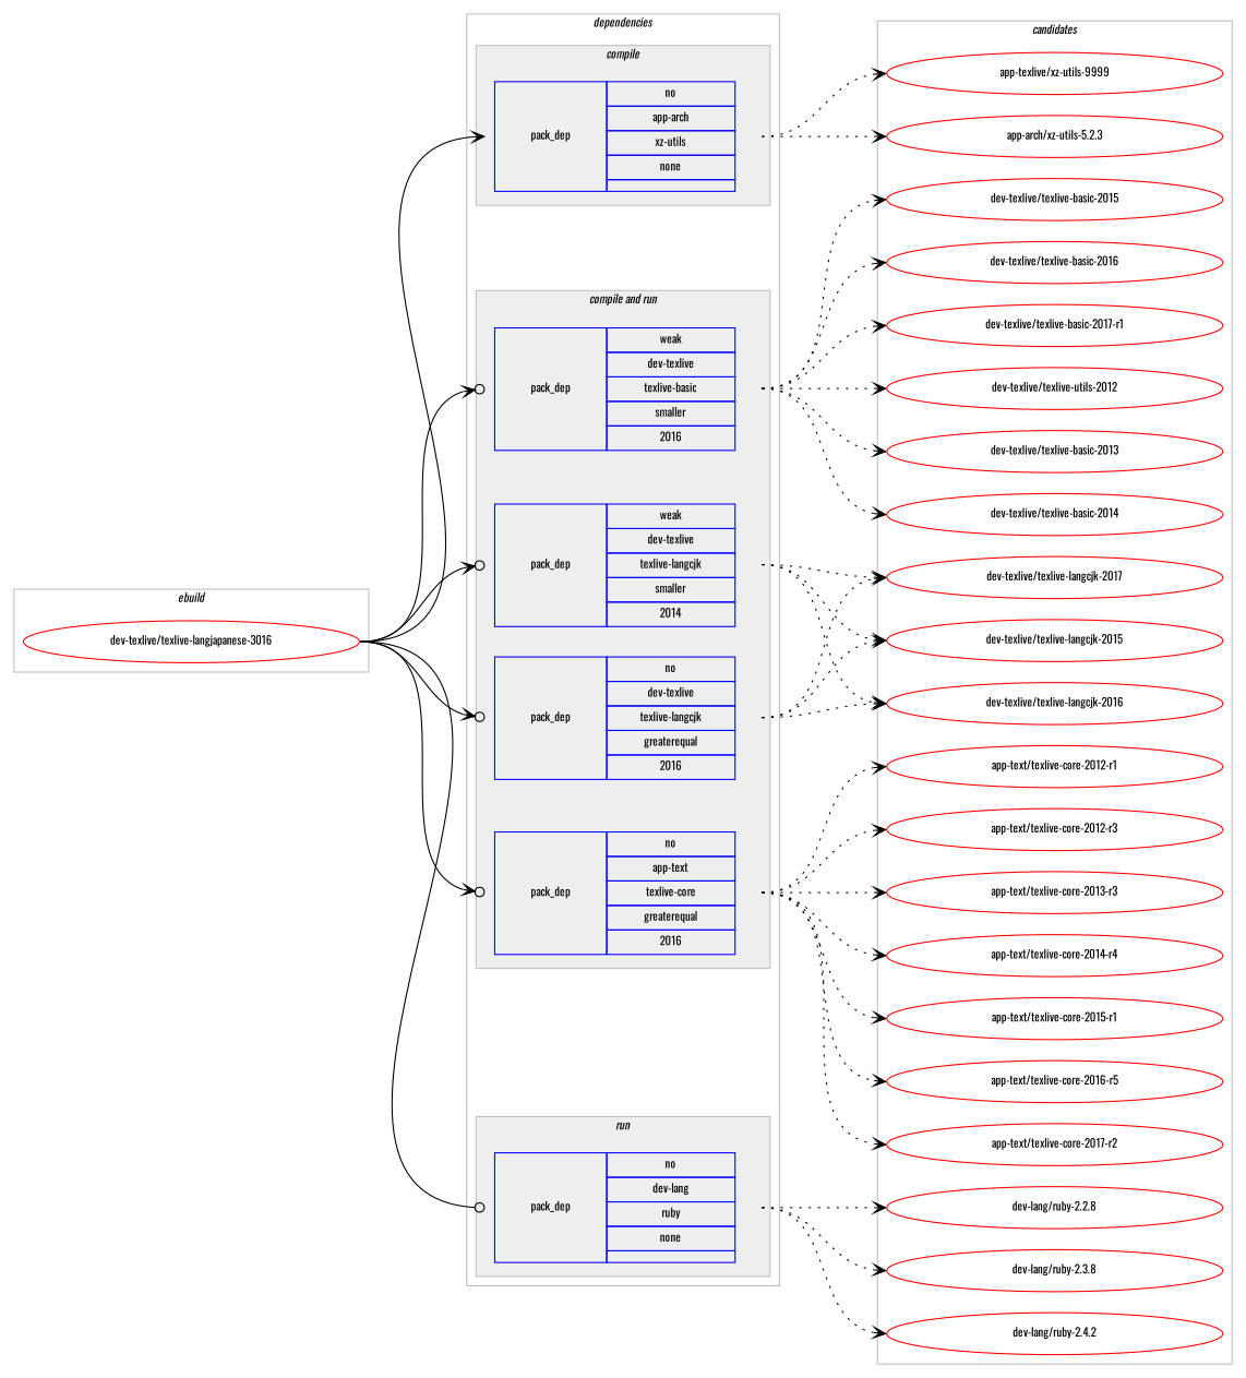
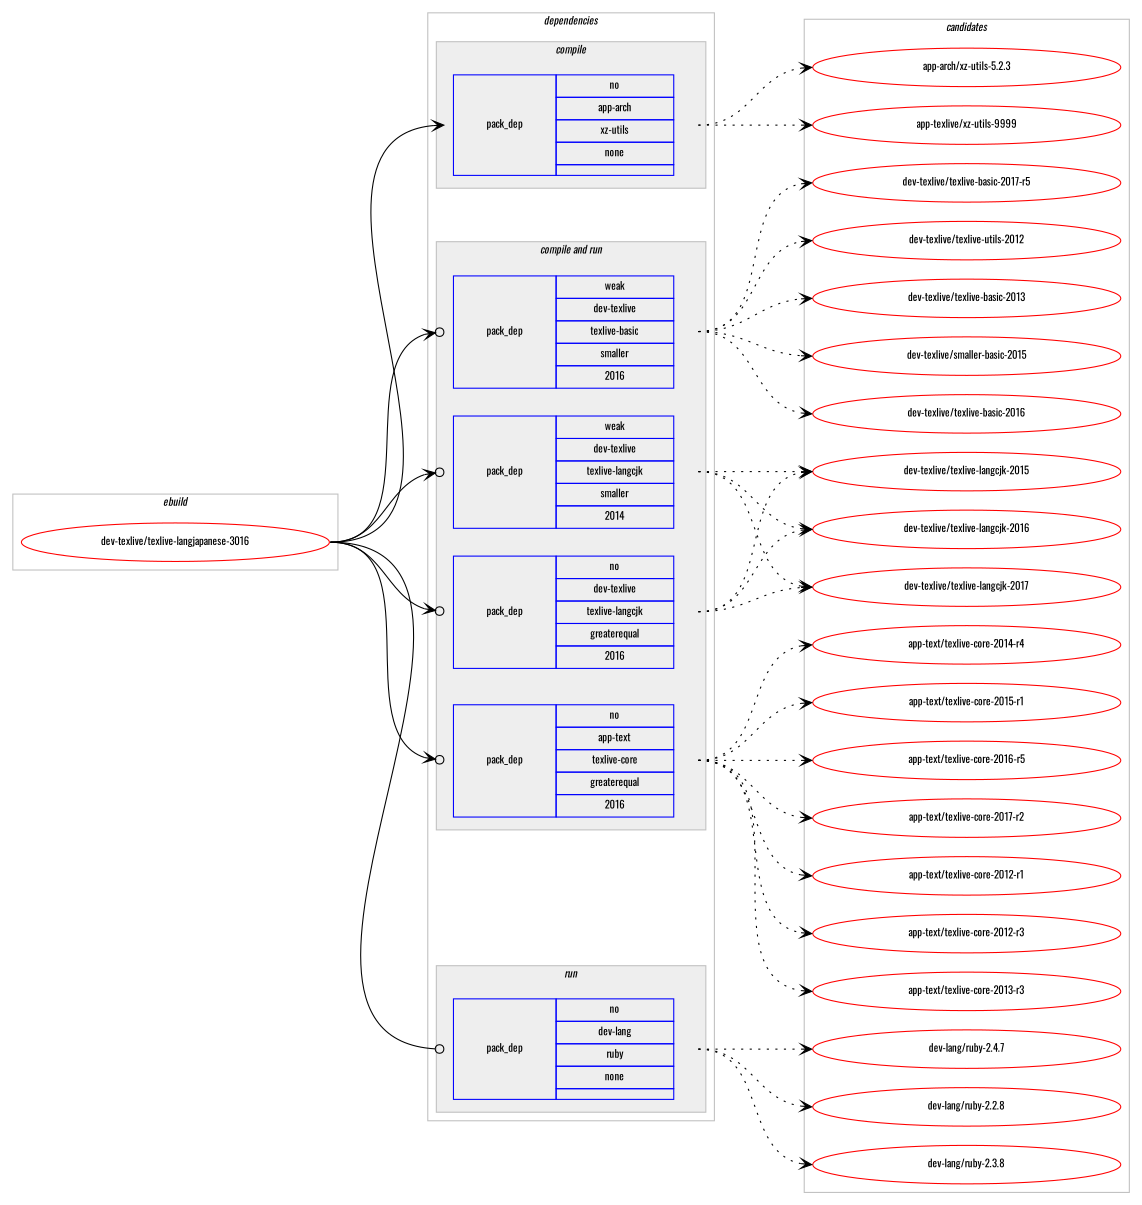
  digraph {
    compound=true
    concentrate=true
    fontname=Oswald
    fontsize=10
    newrank=true
    rankdir=LR
    ranksep=1.5
    node [color=red fontname=Oswald fontsize=10]
    edge [arrowhead=vee fontname=Oswald headport=w style=dotted tailport=e weight=100]
    n1 [label="dev-texlive/texlive-langjapanese-3016" width=4]
    n2 [color=blue label=<<TABLE BORDER="0" CELLBORDER="1" CELLSPACING="0" CELLPADDING="4" WIDTH="220"><TR><TD ROWSPAN="6" CELLPADDING="30">pack_dep</TD></TR><TR><TD WIDTH="110">no</TD></TR><TR><TD>app-arch</TD></TR><TR><TD>xz-utils</TD></TR><TR><TD>none</TD></TR><TR><TD></TD></TR></TABLE>> shape=none]
    n3 [color=blue label=<<TABLE BORDER="0" CELLBORDER="1" CELLSPACING="0" CELLPADDING="4" WIDTH="220"><TR><TD ROWSPAN="6" CELLPADDING="30">pack_dep</TD></TR><TR><TD WIDTH="110">no</TD></TR><TR><TD>app-text</TD></TR><TR><TD>texlive-core</TD></TR><TR><TD>greaterequal</TD></TR><TR><TD>2016</TD></TR></TABLE>> shape=none]
    n4 [color=blue label=<<TABLE BORDER="0" CELLBORDER="1" CELLSPACING="0" CELLPADDING="4" WIDTH="220"><TR><TD ROWSPAN="6" CELLPADDING="30">pack_dep</TD></TR><TR><TD WIDTH="110">no</TD></TR><TR><TD>dev-texlive</TD></TR><TR><TD>texlive-langcjk</TD></TR><TR><TD>greaterequal</TD></TR><TR><TD>2016</TD></TR></TABLE>> shape=none]
    n5 [color=blue label=<<TABLE BORDER="0" CELLBORDER="1" CELLSPACING="0" CELLPADDING="4" WIDTH="220"><TR><TD ROWSPAN="6" CELLPADDING="30">pack_dep</TD></TR><TR><TD WIDTH="110">weak</TD></TR><TR><TD>dev-texlive</TD></TR><TR><TD>texlive-basic</TD></TR><TR><TD>smaller</TD></TR><TR><TD>2016</TD></TR></TABLE>> shape=none]
    n6 [color=blue label=<<TABLE BORDER="0" CELLBORDER="1" CELLSPACING="0" CELLPADDING="4" WIDTH="220"><TR><TD ROWSPAN="6" CELLPADDING="30">pack_dep</TD></TR><TR><TD WIDTH="110">weak</TD></TR><TR><TD>dev-texlive</TD></TR><TR><TD>texlive-langcjk</TD></TR><TR><TD>smaller</TD></TR><TR><TD>2014</TD></TR></TABLE>> shape=none]
    n7 [color=blue label=<<TABLE BORDER="0" CELLBORDER="1" CELLSPACING="0" CELLPADDING="4" WIDTH="220"><TR><TD ROWSPAN="6" CELLPADDING="30">pack_dep</TD></TR><TR><TD WIDTH="110">no</TD></TR><TR><TD>dev-lang</TD></TR><TR><TD>ruby</TD></TR><TR><TD>none</TD></TR><TR><TD></TD></TR></TABLE>> shape=none]
    n8 [label="app-arch/xz-utils-5.2.3" width=4]
    n9 [label="app-texlive/xz-utils-9999" width=4]
    n10 [label="app-text/texlive-core-2012-r1" width=4]
    n11 [label="app-text/texlive-core-2012-r3" width=4]
    n12 [label="app-text/texlive-core-2013-r3" width=4]
    n13 [label="app-text/texlive-core-2014-r4" width=4]
    n14 [label="app-text/texlive-core-2015-r1" width=4]
    n15 [label="app-text/texlive-core-2016-r5" width=4]
    n16 [label="app-text/texlive-core-2017-r2" width=4]
    n17 [label="dev-texlive/texlive-langcjk-2015" width=4]
    n18 [label="dev-texlive/texlive-langcjk-2016" width=4]
    n19 [label="dev-texlive/texlive-langcjk-2017" width=4]
    n20 [label="dev-texlive/texlive-utils-2012" width=4]
    n21 [label="dev-texlive/texlive-basic-2013" width=4]
-   n22 [label="dev-texlive/texlive-basic-2014" width=4]
-   n23 [label="dev-texlive/texlive-basic-2015" width=4]
+   n23 [label="dev-texlive/smaller-basic-2015" width=4]
    n24 [label="dev-texlive/texlive-basic-2016" width=4]
-   n25 [label="dev-texlive/texlive-basic-2017-r1" width=4]
+   n25 [label="dev-texlive/texlive-basic-2017-r5" width=4]
    n26 [label="dev-lang/ruby-2.2.8" width=4]
    n27 [label="dev-lang/ruby-2.3.8" width=4]
-   n28 [label="dev-lang/ruby-2.4.2" width=4]
+   n28 [label="dev-lang/ruby-2.4.7" width=4]
    subgraph cluster_1 {
      color=gray
      label=<<i>ebuild</i>>
      rank=same
      n1
    }
    subgraph cluster_2 {
      color=gray
      label=<<i>dependencies</i>>
      subgraph cluster_3 {
        color=gray
        fillcolor="#eeeeee"
        label=<<i>compile</i>>
        style=filled
        subgraph sub_4 {
          color=gray
          fillcolor="#eeeeee"
          label=<<i>compile</i>>
          style=filled
          n2
        }
      }
      subgraph cluster_5 {
        color=gray
        fillcolor="#eeeeee"
        label=<<i>compile and run</i>>
        style=filled
        subgraph sub_6 {
          color=gray
          fillcolor="#eeeeee"
          label=<<i>compile and run</i>>
          style=filled
          n3
        }
        subgraph sub_7 {
          color=gray
          fillcolor="#eeeeee"
          label=<<i>compile and run</i>>
          style=filled
          n4
        }
        subgraph sub_8 {
          color=gray
          fillcolor="#eeeeee"
          label=<<i>compile and run</i>>
          style=filled
          n5
        }
        subgraph sub_9 {
          color=gray
          fillcolor="#eeeeee"
          label=<<i>compile and run</i>>
          style=filled
          n6
        }
      }
      subgraph cluster_10 {
        color=gray
        fillcolor="#eeeeee"
        label=<<i>run</i>>
        style=filled
        subgraph sub_11 {
          color=gray
          fillcolor="#eeeeee"
          label=<<i>run</i>>
          style=filled
          n7
        }
      }
    }
    subgraph cluster_12 {
      color=gray
      label=<<i>candidates</i>>
      rank=same
      subgraph sub_13 {
        color=black
        label=<<i>candidates</i>>
        nodesep=1
        rank=same
        n8
        n9
      }
      subgraph sub_14 {
        color=black
        label=<<i>candidates</i>>
        nodesep=1
        rank=same
        n10
        n11
        n12
        n13
        n14
        n15
        n16
      }
      subgraph sub_15 {
        color=black
        label=<<i>candidates</i>>
        nodesep=1
        rank=same
        n17
        n18
        n19
      }
      subgraph sub_16 {
        color=black
        label=<<i>candidates</i>>
        nodesep=1
        rank=same
        n20
        n21
-       n22
        n23
        n24
        n25
      }
      subgraph sub_17 {
        color=black
        label=<<i>candidates</i>>
        nodesep=1
        rank=same
        n17
        n18
        n19
      }
      subgraph sub_18 {
        color=black
        label=<<i>candidates</i>>
        nodesep=1
        rank=same
        n26
        n27
        n28
      }
    }
    n1 -> n2 [style=solid weight=20]
    n1 -> n3 [arrowhead=odotvee style=solid weight=20]
    n1 -> n4 [arrowhead=odotvee style=solid weight=20]
    n1 -> n5 [arrowhead=odotvee style=solid weight=20]
    n1 -> n6 [arrowhead=odotvee style=solid weight=20]
    n1 -> n7 [arrowhead=odot style=solid weight=20]
    n2 -> n8
    n2 -> n9
    n3 -> n10
    n3 -> n11
    n3 -> n12
    n3 -> n13
    n3 -> n14
    n3 -> n15
    n3 -> n16
    n4 -> n17
    n4 -> n18
    n4 -> n19
    n5 -> n20
    n5 -> n21
-   n5 -> n22
    n5 -> n23
    n5 -> n24
    n5 -> n25
    n6 -> n17
    n6 -> n18
    n6 -> n19
    n7 -> n26
    n7 -> n27
    n7 -> n28
  }
